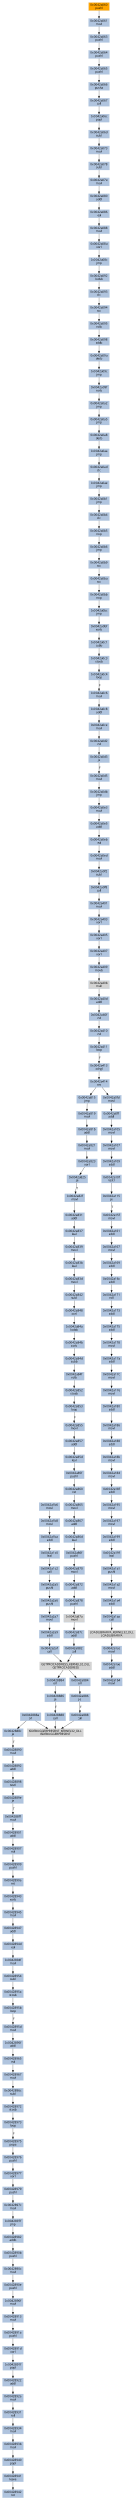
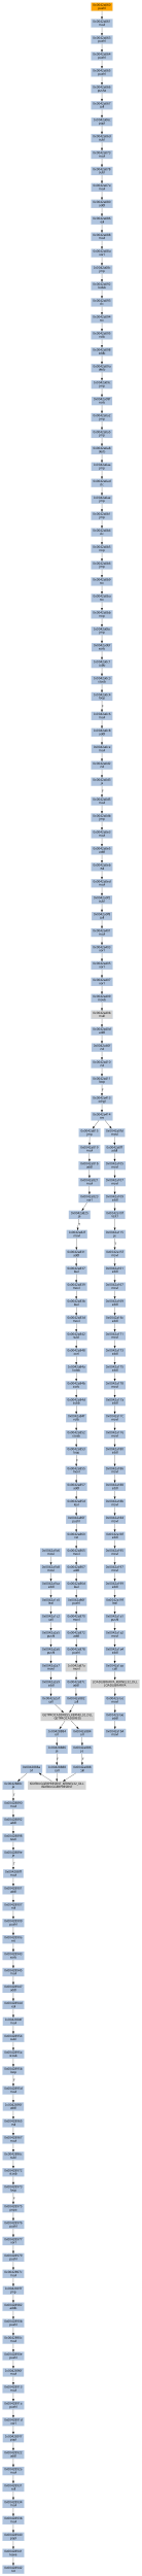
  strict digraph {
    fontname="Open Sans"
    node [color=lightsteelblue fillcolor=lightsteelblue fontname="Open Sans" shape=rectangle style=filled]
    edge [color="#000000" fontname="Open Sans"]
    n1 [label="0x0042895d\nmovl"]
    n2 [label="0x0042895f\naddl"]
    n3 [label="0x00428965\nleal"]
    n4 [label="0x00428967\nmovl"]
    n5 [label="0x0042a1a4\naddl"]
    n6 [label="0x0042a1aa\ncall"]
    n7 [color=lightgrey fillcolor=lightgrey label="LOADLIBRARYA_KERNEL32_DLL\nLOADLIBRARYA"]
    n8 [label="0x0042a1ac\nmovl"]
    n9 [label="0x0042a1b6\nmovl"]
    n10 [label="0x0042a1b8\nmovl"]
    n11 [label="0x0042a1ba\naddl"]
    n12 [label="0x0042a1c0\nleal"]
    n13 [label="0x0042a0f2\nsubl"]
    n14 [color=lightgrey label="0x0042a0f8\ncall"]
    n15 [label="0x0042a401\nmovl"]
    n16 [label="0x0042a403\nxorl"]
    n17 [label="0x0042a09a\ndecb"]
    n18 [label="0x0042a09c\njmp"]
    n19 [label="0x0042a09f\nrorb"]
    n20 [label="0x0042a0a2\njmp"]
    n21 [label="0x0042a16c\naddl"]
-   n22 [label="0x0042a171\nroll"]
+   n22 [label="0x0042a171\nmovl"]
    n23 [label="0x0042a173\naddl"]
    n24 [label="0x0042a175\naddl"]
    n25 [color=lightgrey fillcolor=orange label="0x0042a060\npushl"]
    n26 [label="0x0042a061\nmovl"]
    n27 [label="0x0042a063\npushl"]
    n28 [label="0x0042a064\npushl"]
    n29 [label="0x0042896c\nsubl"]
    n30 [label="0x00428972\nstosb"]
    n31 [label="0x00428973\nloop"]
    n32 [label="0x00428975\npopa"]
    n33 [label="0x0042a405\nxorl"]
    n34 [label="0x0042a178\nmovl"]
    n35 [label="0x0042a199\naddl"]
    n36 [label="0x0042a19f\nleal"]
    n37 [label="0x0042a1a1\npushl"]
    n38 [label="0x0042a1a2\nmovl"]
    n39 [label="0x004288ff\nmovl"]
    n40 [label="0x00428901\naddl"]
    n41 [label="0x00428907\nleal"]
    n42 [label="0x00428909\npushl"]
    n43 [label="0x0042a0bb\nnop"]
    n44 [label="0x0042a0bc\njmp"]
    n45 [label="0x0042a0bf\nxorb"]
    n46 [label="0x0042a0c1\nsubb"]
    n47 [label="0x0042a407\nxorl"]
    n48 [label="0x0042a409\nmovb"]
    n49 [fillcolor=lightgrey label="0x0042a40b\nmull"]
    n50 [label="0x0042a40d\naddl"]
    n51 [label="0x0042a85d\nleal"]
    n52 [label="0x0042a85f\npushl"]
    n53 [label="0x0042a860\nret"]
    n54 [label="0x0042a865\nmovl"]
    n55 [label="0x0042a1c2\ncall"]
    n56 [label="0x0042a2a5\npushl"]
    n57 [label="0x0042a2a6\npushl"]
    n58 [label="0x0042a2a7\nmovl"]
    n59 [label="0x0042895a\nstosb"]
    n60 [label="0x0042895b\nloop"]
    n61 [label="0x0042891d\nxorl"]
    n62 [label="0x0042891f\npopl"]
    n63 [label="0x00428922\naddl"]
    n64 [label="0x0042892a\nmovl"]
    n65 [label="0x00428947\naddl"]
    n66 [label="0x0042894d\nleal"]
    n67 [label="0x0042894f\nmovl"]
    n68 [label="0x00428954\nsubl"]
    n69 [label="0x0042a40f\nincl"]
    n70 [label="0x0042a410\nincl"]
    n71 [label="0x0042a2a9\naddl"]
    n72 [label="0x0042a0e3\nmovl"]
    n73 [label="0x0042a0e5\naddl"]
    n74 [label="0x0042a0eb\nleal"]
    n75 [label="0x0042a0ed\nmovl"]
    n76 [label="0x0042a067\ncall"]
    n77 [label="0x0042a06c\npopl"]
    n78 [label="0x0042a06d\nsubl"]
    n79 [label="0x0042a073\nmovl"]
    n80 [label="0x0042893b\nmovl"]
    n81 [label="0x00428940\npopl"]
    n82 [label="0x00428941\nleave"]
    n83 [label="0x00428942\nret"]
    n84 [label="0x0042888c\nje"]
    n85 [label="0x00428890\nmovl"]
    n86 [label="0x00428892\naddl"]
    n87 [label="0x00428898\ntestl"]
    n88 [label="0x0042a83d\nmovl"]
    n89 [label="0x0042a842\nsubl"]
    n90 [label="0x0042a848\nxorl"]
    n91 [label="0x0042a84a\nlodsb"]
    n92 [label="0x0042890c\nmovl"]
    n93 [label="0x0042890e\npushl"]
    n94 [label="0x0042890f\nmovl"]
    n95 [label="0x00428913\nmovl"]
    n96 [label="0x0042a18b\nmovl"]
    n97 [label="0x0042a18d\nmovl"]
    n98 [label="0x0042a18f\naddl"]
    n99 [label="0x0042a195\nmovl"]
    n100 [label="0x0042a2af\ncall"]
    n101 [color=lightgrey fillcolor=lightgrey label="GETPROCADDRESS_KERNEL32_DLL\nGETPROCADDRESS"]
    n102 [label="0x0042a884\norl"]
    n103 [label="0x00428884\norl"]
    n104 [label="0x0042a886\nje"]
    n105 [label="0x00428886\nje"]
    n106 [label="0x0042a098\naddb"]
    n107 [label="0x0042a167\nmovl"]
    n108 [label="0x0042a169\naddl"]
    n109 [label="0x0042a1ae\naddl"]
    n110 [label="0x0042a1b4\nmovl"]
    n111 [label="0x0042a17e\nmovl"]
    n112 [label="0x0042a180\naddl"]
    n113 [label="0x0042a186\nmovl"]
    n114 [label="0x0042a188\naddl"]
    n115 [label="0x0042a17a\naddl"]
    n116 [label="0x0042a86d\nleal"]
    n117 [label="0x0042a86f\npushl"]
    n118 [label="0x0042a870\nmovl"]
    n119 [label="0x0042a872\naddl"]
    n120 [label="0x0042a0ce\nmovl"]
    n121 [label="0x0042a0d2\nincl"]
    n122 [label="0x0042a0d3\njs"]
    n123 [label="0x0042a0d5\nmovl"]
    n124 [label="0x00428934\nmovl"]
    n125 [label="0x0042891a\npushl"]
    n126 [label="0x0042a81b\naddl"]
    n127 [label="0x0042a821\nmovl"]
    n128 [label="0x0042a823\nxorl"]
    n129 [label="0x0042a825\nje"]
    n130 [label="0x0042a0b6\njmp"]
    n131 [label="0x0042a0b9\nstc"]
    n132 [label="0x0042a0ba\nstc"]
    n133 [label="0x0042a0db\njmp"]
    n134 [label="0x0042a065\npushl"]
    n135 [label="0x0042a066\npusha"]
    n136 [label="0x0042a0c3\nstosb"]
    n137 [label="0x0042a0c4\nloop"]
    n138 [label="0x0042a0c6\nmovl"]
    n139 [label="0x0042a0c8\naddl"]
    n140 [label="0x0042897f\njmp"]
    n141 [label="0x00428982\naddb"]
    n142 [label="0x0042890b\npushl"]
    n143 [color=lightgrey fillcolor=lightgrey label="ISDEBUGGERPRESENT_KERNEL32_DLL\nISDEBUGGERPRESENT"]
    n144 [label="0x0042888a\norl"]
    n145 [label="0x0042a878\npushl"]
    n146 [fillcolor=lightgrey label="0x0042a87a\nmovl"]
    n147 [label="0x0042a87c\naddl"]
    n148 [label="0x0042a882\ncall"]
    n149 [label="0x0042a080\naddl"]
    n150 [label="0x0042a086\nleal"]
    n151 [label="0x0042a088\nmovl"]
    n152 [label="0x0042a08a\nxorl"]
    n153 [label="0x0042a078\nsubl"]
    n154 [label="0x0042a07e\nmovl"]
    n155 [label="0x0042a82f\nmovl"]
    n156 [label="0x0042a831\naddl"]
    n157 [label="0x0042a888\ncall"]
    n158 [label="0x0042a867\naddl"]
    n159 [label="0x00428976\npushl"]
    n160 [label="0x00428977\nxorl"]
    n161 [label="0x0042a094\nstc"]
    n162 [label="0x0042a095\nrolb"]
    n163 [label="0x00428888\ncall"]
    n164 [label="0x00428931\nroll"]
    n165 [label="0x0042897c\nmovl"]
    n166 [label="0x0042a837\nleal"]
    n167 [label="0x0042a839\nmovl"]
    n168 [label="0x0042a853\nloop"]
    n169 [label="0x0042a855\nmovl"]
    n170 [label="0x0042a857\naddl"]
    n171 [label="0x0042a819\nmovl"]
    n172 [label="0x0042a411\nloop"]
    n173 [label="0x0042a413\nxchgl"]
    n174 [label="0x0042a84b\nxorb"]
    n175 [label="0x0042a84d\nsubb"]
    n176 [label="0x0042a84f\nrolb"]
    n177 [label="0x0042a852\nstosb"]
    n178 [label="0x0042a0b4\nclc"]
    n179 [label="0x0042a0b5\nnop"]
    n180 [label="0x0042a414\nret"]
    n181 [label="0x0042a15f\nmovl"]
    n182 [label="0x0042a161\naddl"]
    n183 [label="0x0042a10f\ntestl"]
    n184 [label="0x0042a115\nje"]
    n185 [label="0x0042a105\nmovl"]
    n186 [label="0x0042a107\nmovl"]
    n187 [label="0x0042a109\naddl"]
    n188 [label="0x00428945\nmovl"]
    n189 [label="0x0042a0ad\nclc"]
    n190 [label="0x0042a0ae\njmp"]
    n191 [label="0x0042a0b1\njmp"]
    n192 [label="0x0042a0a5\njmp"]
    n193 [label="0x0042a0a8\ndecb"]
    n194 [label="0x0042a0aa\njmp"]
    n195 [label="0x0042a83b\nleal"]
    n196 [label="0x0042890a\nret"]
    n197 [label="0x00428943\nxorb"]
    n198 [label="0x0042a08c\njmp"]
    n199 [label="0x0042a092\nlodsb"]
    n200 [label="0x0042a093\nclc"]
    n201 [label="0x0042889e\nje"]
    n202 [label="0x0042a815\njmp"]
    n203 [label="0x0042a17c\nmovl"]
    n204 [label="0x0042a0fd\nmovl"]
    n205 [label="0x0042a0ff\naddl"]
    n206 [label="0x00428979\npushl"]
    n207 [label="0x0042a197\nmovl"]
    n1 -> n2
    n2 -> n3
    n3 -> n4
    n4 -> n29
    n5 -> n6
    n6 -> n7
    n7 -> n8
    n8 -> n109
    n9 -> n10
    n10 -> n11
    n11 -> n12
    n12 -> n55
    n13 -> n14
    n14 -> n15
    n15 -> n16
    n16 -> n33
    n17 -> n18
    n18 -> n19
    n19 -> n20
    n20 -> n192
    n21 -> n22
    n22 -> n23
    n23 -> n24
    n24 -> n34
    n25 -> n26
    n26 -> n27
    n27 -> n28
    n28 -> n134
    n29 -> n30
    n30 -> n31
    n31 -> n32 [label=F]
    n32 -> n159
    n33 -> n47
    n34 -> n115
    n35 -> n36
    n36 -> n37
    n37 -> n38
    n38 -> n5
    n39 -> n40
    n40 -> n41
    n41 -> n42
    n42 -> n196
    n43 -> n44
    n44 -> n45
    n45 -> n46
    n46 -> n136
    n47 -> n48
    n48 -> n49
    n49 -> n50
    n50 -> n69
    n51 -> n52
    n52 -> n53
    n53 -> n54
    n54 -> n158
    n55 -> n56
    n56 -> n57
    n57 -> n58
    n58 -> n71
    n59 -> n60
    n60 -> n1 [label=F]
    n61 -> n62
    n62 -> n63
    n63 -> n64
    n64 -> n164
    n65 -> n66
    n66 -> n67
    n67 -> n68
    n68 -> n59
    n69 -> n70
    n70 -> n172
    n71 -> n100
    n72 -> n73
    n73 -> n74
    n74 -> n75
    n75 -> n13
    n76 -> n77
    n77 -> n78
    n78 -> n79
    n79 -> n153
    n80 -> n81
    n81 -> n82
    n82 -> n83
    n84 -> n85 [label=T]
    n85 -> n86
    n86 -> n87
    n87 -> n201
    n88 -> n89
    n89 -> n90
    n90 -> n91
    n91 -> n174
    n92 -> n93
    n93 -> n94
    n94 -> n95
    n95 -> n125
    n96 -> n97
    n97 -> n98
    n98 -> n99
    n99 -> n207
    n100 -> n101
    n101 -> n102
    n101 -> n103
    n102 -> n104
    n103 -> n105
    n104 -> n157 [label=F]
    n105 -> n163 [label=F]
    n106 -> n17
    n107 -> n108
    n108 -> n21
    n109 -> n110
    n111 -> n112
    n112 -> n113
    n113 -> n114
    n114 -> n96
    n115 -> n203
    n116 -> n117
    n117 -> n118
    n118 -> n119
    n119 -> n145
    n120 -> n121
    n121 -> n122
    n122 -> n123 [label=F]
    n123 -> n133
    n124 -> n80
    n125 -> n61
    n126 -> n127
    n127 -> n128
    n128 -> n129
    n129 -> n155 [label=T]
    n130 -> n131
    n131 -> n132
    n132 -> n43
    n133 -> n72
    n134 -> n135
    n135 -> n76
    n136 -> n137
    n137 -> n138 [label=F]
    n138 -> n139
    n139 -> n120
    n140 -> n141
    n141 -> n142
    n142 -> n92
-   n144 -> n143
+   n143 -> n144
    n144 -> n84
    n145 -> n146
    n146 -> n147
    n147 -> n148
    n148 -> n101
    n149 -> n150
    n150 -> n151
    n151 -> n152
    n152 -> n198
    n153 -> n154
    n154 -> n149
    n155 -> n156
    n156 -> n166
    n157 -> n143
    n158 -> n116
    n159 -> n160
    n160 -> n206
    n161 -> n162
    n162 -> n106
    n163 -> n143
    n164 -> n124
    n165 -> n140
    n166 -> n167
    n167 -> n195
    n168 -> n169 [label=F]
    n169 -> n170
    n170 -> n51
    n171 -> n126
    n172 -> n173 [label=F]
    n173 -> n180
    n174 -> n175
    n175 -> n176
    n176 -> n177
    n177 -> n168
    n178 -> n179
    n179 -> n130
    n180 -> n202
    n180 -> n204
    n181 -> n182
    n182 -> n107
    n183 -> n184
    n184 -> n181 [label=T]
    n185 -> n186
    n186 -> n187
    n187 -> n183
    n188 -> n65
    n189 -> n190
    n190 -> n191
    n191 -> n178
    n192 -> n193
    n193 -> n194
    n194 -> n189
    n195 -> n88
    n196 -> n197
    n197 -> n188
    n198 -> n199
    n199 -> n200
    n200 -> n161
    n201 -> n39 [label=T]
    n202 -> n171
    n203 -> n111
    n204 -> n205
    n205 -> n185
    n206 -> n165
    n207 -> n35
  }
